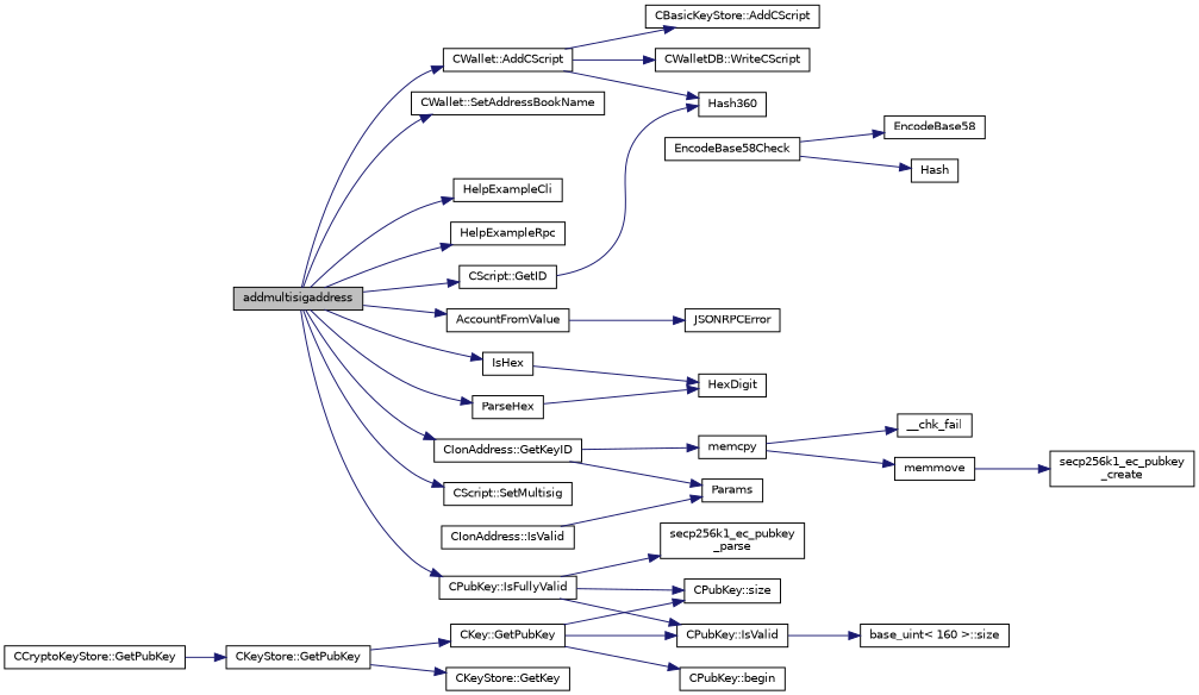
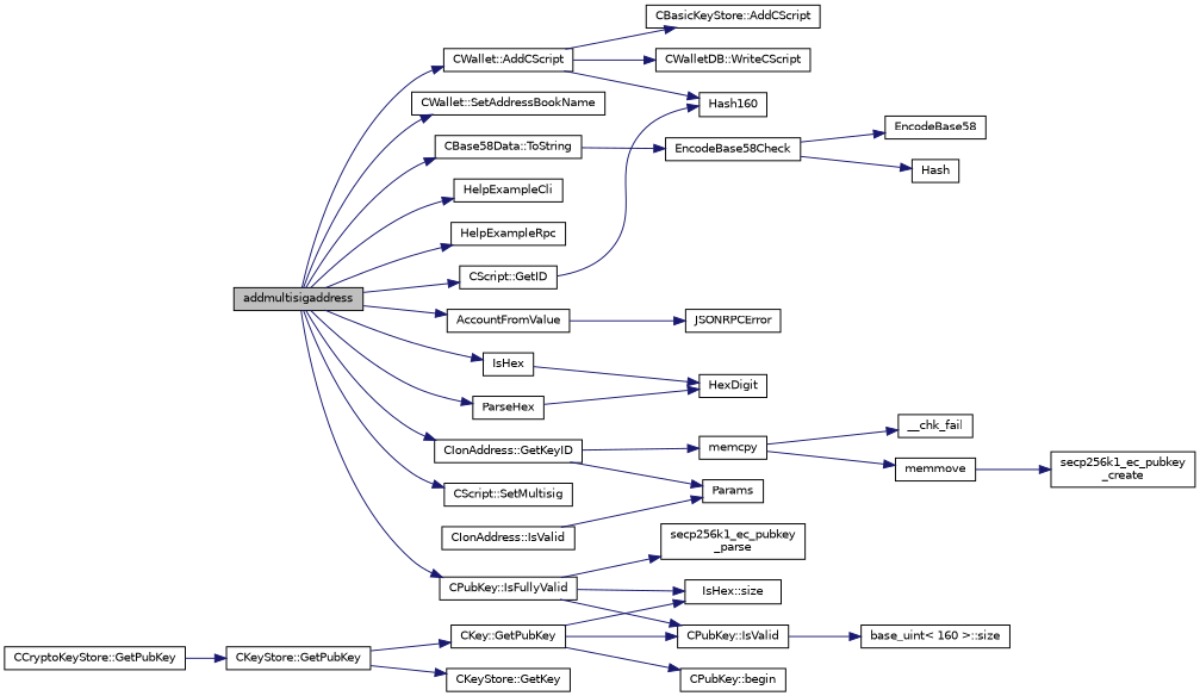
  digraph {
    rankdir=LR
    node [color=black fillcolor=white fontname=Helvetica fontsize=10 shape=record style=filled]
    edge [color=midnightblue fontname=Helvetica fontsize=10 labelfontname=Helvetica labelfontsize=10 style=solid]
    n1 [fillcolor=grey75 fontcolor=black height=0.2 label=addmultisigaddress width=0.4]
    n2 [height=0.2 label=HelpExampleCli width=0.4]
    n3 [height=0.2 label=HelpExampleRpc width=0.4]
    n4 [height=0.2 label=AccountFromValue width=0.4]
    n5 [height=0.2 label="CIonAddress::GetKeyID" width=0.4]
    n6 [height=0.2 label="CPubKey::IsFullyValid" width=0.4]
    n7 [height=0.2 label=IsHex width=0.4]
    n8 [height=0.2 label=ParseHex width=0.4]
    n9 [height=0.2 label="CScript::SetMultisig" width=0.4]
    n10 [height=0.2 label="CScript::GetID" width=0.4]
    n11 [height=0.2 label="CWallet::AddCScript" width=0.4]
    n12 [height=0.2 label="CWallet::SetAddressBookName" width=0.4]
+   n13 [height=0.2 label="CBase58Data::ToString" width=0.4]
    n14 [height=0.2 label=JSONRPCError width=0.4]
    n15 [height=0.2 label="CIonAddress::IsValid" width=0.4]
    n16 [height=0.2 label=Params width=0.4]
    n17 [height=0.2 label=memcpy width=0.4]
    n18 [height=0.2 label="CCryptoKeyStore::GetPubKey" width=0.4]
    n19 [height=0.2 label="CKeyStore::GetPubKey" width=0.4]
-   n20 [height=0.2 label="CPubKey::size" width=0.4]
+   n20 [height=0.2 label="IsHex::size" width=0.4]
    n21 [height=0.2 label="CPubKey::IsValid" width=0.4]
    n22 [height=0.2 label="secp256k1_ec_pubkey\l_parse" width=0.4]
    n23 [height=0.2 label=HexDigit width=0.4]
-   n24 [height=0.2 label=Hash360 width=0.4]
+   n24 [height=0.2 label=Hash160 width=0.4]
    n25 [height=0.2 label="CBasicKeyStore::AddCScript" width=0.4]
    n26 [height=0.2 label="CWalletDB::WriteCScript" width=0.4]
    n27 [height=0.2 label=EncodeBase58Check width=0.4]
    n28 [height=0.2 label=memmove width=0.4]
    n29 [height=0.2 label=__chk_fail width=0.4]
    n30 [height=0.2 label="secp256k1_ec_pubkey\l_create" width=0.4]
    n31 [height=0.2 label="CKeyStore::GetKey" width=0.4]
    n32 [height=0.2 label="CKey::GetPubKey" width=0.4]
    n33 [height=0.2 label="CPubKey::begin" width=0.4]
    n34 [height=0.2 label="base_uint\< 160 \>::size" width=0.4]
    n35 [height=0.2 label=Hash width=0.4]
    n36 [height=0.2 label=EncodeBase58 width=0.4]
    n1 -> n2
    n1 -> n3
    n1 -> n4
    n1 -> n5
    n1 -> n6
    n1 -> n7
    n1 -> n8
    n1 -> n9
    n1 -> n10
    n1 -> n11
    n1 -> n12
+   n1 -> n13
    n4 -> n14
    n5 -> n16
    n5 -> n17
    n6 -> n20
    n6 -> n21
    n6 -> n22
    n7 -> n23
    n8 -> n23
    n10 -> n24
    n11 -> n24
    n11 -> n25
    n11 -> n26
+   n13 -> n27
    n15 -> n16
    n17 -> n28
    n17 -> n29
    n18 -> n19
    n19 -> n31
    n19 -> n32
    n21 -> n34
    n27 -> n35
    n27 -> n36
    n28 -> n30
    n32 -> n20
    n32 -> n21
    n32 -> n33
  }
